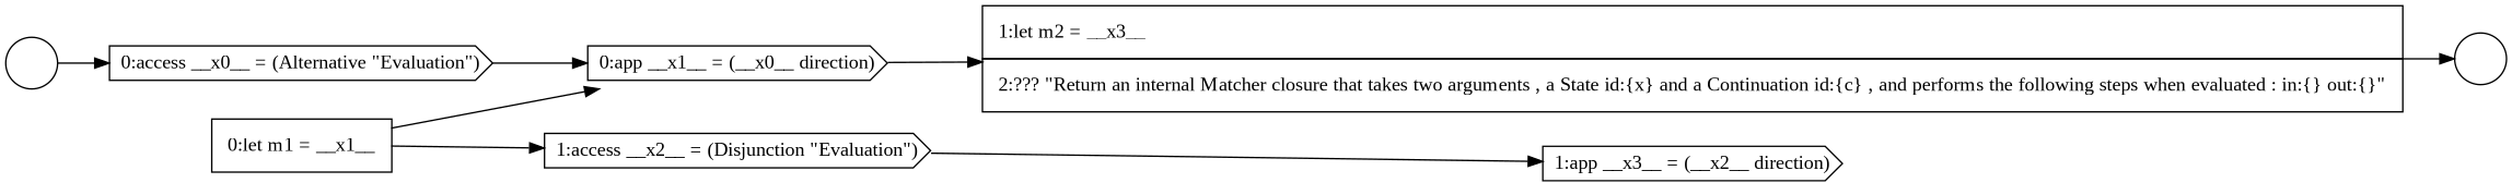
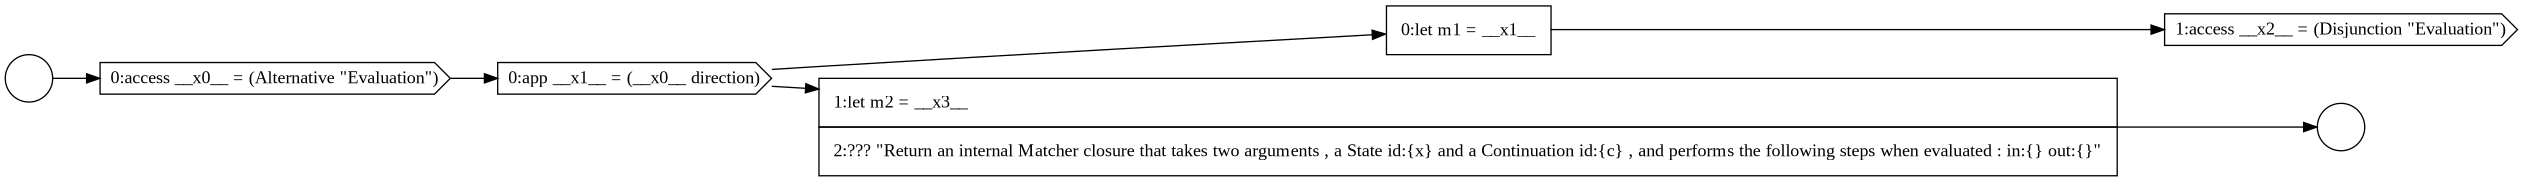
  digraph {
    fontname="Liberation Serif"
    rankdir=LR
    node [color=black fillcolor=white fontname="Liberation Serif" shape=cds style=filled]
    edge [color=black fontname="Liberation Serif"]
    n1 [label=" " shape=circle]
    n2 [label=<<font color="black">0:access __x0__ = (Alternative &quot;Evaluation&quot;)</font>>]
    n3 [label=<<font color="black">0:app __x1__ = (__x0__ direction)</font>>]
    n4 [label=<<font color="black">     <table border="0" cellborder="1" cellspacing="0" cellpadding="10">       <tr><td align="left">0:let m1 = __x1__</td></tr>     </table>   </font>> margin=0 shape=none]
    n5 [label=<<font color="black">1:access __x2__ = (Disjunction &quot;Evaluation&quot;)</font>>]
-   n6 [label=<<font color="black">1:app __x3__ = (__x2__ direction)</font>>]
    n7 [label=<<font color="black">     <table border="0" cellborder="1" cellspacing="0" cellpadding="10">       <tr><td align="left">1:let m2 = __x3__</td></tr>       <tr><td align="left">2:??? &quot;Return an internal Matcher closure that takes two arguments , a State id:{x} and a Continuation id:{c} , and performs the following steps when evaluated : in:{} out:{}&quot;</td></tr>     </table>   </font>> margin=0 shape=none]
    n8 [label=" " shape=circle]
    n1 -> n2
    n2 -> n3
-   n4 -> n3
+   n3 -> n4
    n3 -> n7
    n4 -> n5
-   n5 -> n6
    n7 -> n8
  }
